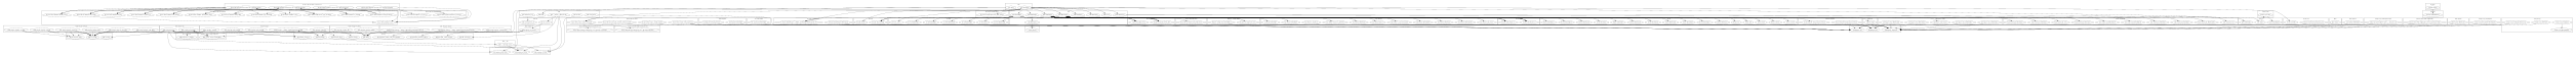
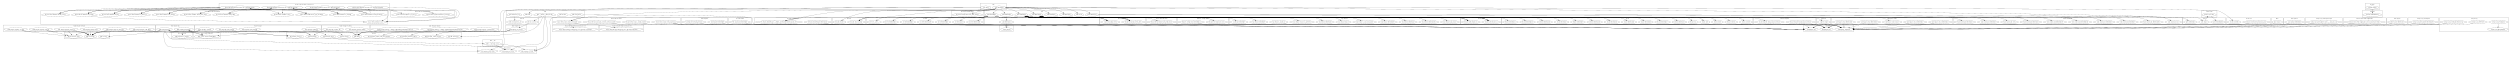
  digraph {
    fontname="Liberation Sans"
    node [fontname="Liberation Sans"]
    edge [fontname="Liberation Sans"]
    "Mouse::Meta::Attribute::is_weak_ref"
    "Mouse::Meta::Attribute::init_arg"
    "Mouse::Meta::Attribute::has_trigger"
    "Mouse::Meta::Attribute::should_coerce"
    "Mouse::Meta::Attribute::is_required"
    "Mouse::Meta::Attribute::has_type_constraint"
    "Mouse::Meta::Attribute::is_lazy"
    "Mouse::Meta::Attribute::install_accessors"
    "Mouse::Meta::Attribute::name"
-   "Mouse::Meta::Attribute::type_constraint"
    "Mouse::Meta::Attribute::has_builder"
    "Mouse::Meta::Attribute::should_auto_deref"
    "Mouse::Meta::Attribute::has_default"
    "DBD::SQLite::st::_prepare"
    "Sub::Exporter::default_generator"
    "Sub::Exporter::BEGIN@9"
    "Internals::SvREADONLY"
    "Encode::find_encoding"
    "Encode::decode"
    "File::CountLines::BEGIN@8"
    "Mouse::Meta::Class::_install_modifier"
    "Mouse::Meta::Class::add_override_method_modifier"
    "Mouse::Meta::Class::make_immutable"
    "Mouse::Meta::Class::verify_superclass"
    "DBI::__ANON__[DBI.pm:731]"
    "DBI::setup_driver"
    "DBI::disconnect_all"
    "DBI::END"
    "DBI::connect"
    "base::import"
    "Hailo::Storage::Schema::sth"
    "Hailo::Storage::Schema::deploy"
    "Dir::Self::BEGIN@3"
    "Dir::Self::BEGIN@39"
    "Dir::Self::BEGIN@6"
    "Dir::Self::BEGIN@4"
    "Dir::Self::BEGIN@36"
    "Dir::Self::import"
    "Dir::Self::__DIR__"
    "Data::OptList::BEGIN@8"
    "open::BEGIN@2"
    "open::import"
    "open::BEGIN@88"
    "DBD::SQLite::dr::connect"
    "DBI::common::DESTROY"
    "DBI::common::STORE"
    "DBI::common::FETCH"
    "Encode::Encoding::needs_lines"
    "Encode::Encoding::renew"
    "DBD::SQLite::db::do"
    "DBD::SQLite::db::prepare"
    "Getopt::Long::Descriptive::Opts::___class_for_opt"
    "Mouse::Meta::Method::Constructor::XS::_generate_constructor"
    "PerlIO::Layer::find"
    "Mouse::Meta::Method::Destructor::XS::_generate_destructor"
    "DBI::dr::disconnect_all"
    "DBI::dr::connect"
    "feature::import"
    "constant::import"
    "Exporter::import"
    "B::Hooks::EndOfScope::BEGIN@14"
    "B::Hooks::EndOfScope::__ANON__[B/Hooks/EndOfScope.pm:26]"
    "Mouse::Exporter::build_import_methods"
    "Mouse::Exporter::setup_import_methods"
    "Hailo::Engine::Default::learn"
    "Hailo::Engine::Default::_add_token"
    "Hailo::Engine::Default::_inc_link"
    "Hailo::Engine::Default::_token_id"
    "Hailo::Engine::Default::_expr_id"
    "Hailo::Engine::Default::_add_expr"
    "DBI::st::fetchrow_array"
    "DBI::st::rows"
    "DBI::st::execute"
    "Mouse::Meta::Module::get_attribute_list"
    "Hailo::Storage::SQLite::__ANON__[lib/Hailo/Storage/SQLite.pm:66]"
    "Hailo::Storage::SQLite::__ANON__[lib/Hailo/Storage/SQLite.pm:73]"
    "Hailo::Storage::SQLite::_set_pragmas"
    n78 [label="Mouse::Meta::Descriptive::is_a_type_of"]
    "Mouse::Meta::TypeConstraint::has_coercion"
    "Getopt::Long::FindOption"
    "Getopt::Long::BEGIN@931"
    "Getopt::Long::GetOptionsFromArray"
    "Getopt::Long::VERSION"
    "Mouse::Meta::Role::Application::check_required_methods"
    "main::NULL"
    "main::RUNTIME"
    "MouseX::Getopt::GLD::meta"
    "MouseX::Getopt::GLD::BEGIN@12"
    "MouseX::Getopt::Basic::new_with_options"
    "Any::Moose::BEGIN@69"
    "Any::Moose::_is_moose_loaded"
    "Any::Moose::any_moose"
    "Any::Moose::import"
    "Any::Moose::BEGIN@8"
    "Any::Moose::moose_is_preferred"
    "Any::Moose::BEGIN@9"
    "Any::Moose::BEGIN@7"
    "Any::Moose::_backer_of"
    "Any::Moose::BEGIN@191"
    "Any::Moose::BEGIN@2"
    "DBI::db::sqlite_create_function"
    "DBI::db::sqlite_collation_needed"
    "DBI::db::connected"
    "DBI::db::last_insert_id"
    "DBI::db::begin_work"
    "DBI::db::do"
    "DBI::db::sqlite_register_fts3_perl_tokenizer"
    "DBI::db::prepare"
    "DBI::db::commit"
    "UNIVERSAL::isa"
    "UNIVERSAL::VERSION"
    "UNIVERSAL::can"
    "DBD::SQLite::BEGIN@5"
    "Encode::utf8::encode_xs"
    "Encode::utf8::decode_xs"
    "Hailo::Storage::start_learning"
-   "Hailo::Storage::__ANON__[lib/Hailo/Storage.pm:238]"
    "Hailo::Storage::_engage"
    "Hailo::Storage::stop_learning"
    "Hailo::Storage::initialized"
    "Mouse::Meta::Method::Accessor::XS::_generate_reader"
    "Mouse::Meta::Method::Accessor::XS::_generate_accessor"
    "Mouse::Meta::Method::Accessor::XS::_generate_predicate"
    "Mouse::Meta::Method::Accessor::XS::_generate_clearer"
    "hailo::BEGIN@8"
    "hailo::meta"
    "hailo::BEGIN@4"
    "hailo::BEGIN@5"
    "hailo::BEGIN@6"
    "hailo::BEGIN@3.1"
    "hailo::BEGIN@7"
    "hailo::BEGIN@9"
    "hailo::BEGIN@3"
    "Mouse::BEGIN@11"
    "Mouse::with"
    "Mouse::BEGIN@17"
    "Mouse::has"
    "Mouse::override"
    "Mouse::BEGIN@14"
    "Mouse::BEGIN@15"
    "Mouse::extends"
    "Mouse::BEGIN@2"
    "Mouse::BEGIN@16"
    "Mouse::BEGIN@18"
    "Mouse::BEGIN@4"
    "Mouse::BEGIN@8"
    "Mouse::BEGIN@13"
    "Mouse::before"
    "Mouse::BEGIN@9"
    "Getopt::Long::Descriptive::BEGIN@260"
    "Mouse::Util::resolve_metaclass_alias"
    "Mouse::Util::END"
    "DBD::_mem::common::DESTROY"
    "namespace::clean::BEGIN@15"
    "namespace::clean::BEGIN@16"
    "namespace::clean::import"
    "namespace::clean::BEGIN@14"
    "namespace::clean::BEGIN@17"
    "DBD::_::db::begin_work"
    "Hailo::Command::BEGIN@5"
    "Hailo::Command::BEGIN@242"
    "Hailo::Command::BEGIN@370"
    "Hailo::Command::BEGIN@4"
    "Hailo::Command::meta"
    "Hailo::Command::BEGIN@6"
    "Hailo::Command::BEGIN@3"
    "Hailo::Command::run"
    "Hailo::Command::BEGIN@7"
    "Hailo::Command::BEGIN@374"
    subgraph cluster_1 {
      label="Mouse::Meta::Attribute"
      "Mouse::Meta::Attribute::is_weak_ref"
      "Mouse::Meta::Attribute::init_arg"
      "Mouse::Meta::Attribute::has_trigger"
      "Mouse::Meta::Attribute::should_coerce"
      "Mouse::Meta::Attribute::is_required"
      "Mouse::Meta::Attribute::has_type_constraint"
      "Mouse::Meta::Attribute::is_lazy"
      "Mouse::Meta::Attribute::install_accessors"
      "Mouse::Meta::Attribute::name"
-     "Mouse::Meta::Attribute::type_constraint"
      "Mouse::Meta::Attribute::has_builder"
      "Mouse::Meta::Attribute::should_auto_deref"
      "Mouse::Meta::Attribute::has_default"
    }
    subgraph cluster_2 {
      label="DBD::SQLite::st"
      "DBD::SQLite::st::_prepare"
    }
    subgraph cluster_3 {
      label="Sub::Exporter"
      "Sub::Exporter::default_generator"
      "Sub::Exporter::BEGIN@9"
    }
    subgraph cluster_4 {
      label=Internals
      "Internals::SvREADONLY"
    }
    subgraph cluster_5 {
      label=Encode
      "Encode::find_encoding"
      "Encode::decode"
    }
    subgraph cluster_6 {
      label="File::CountLines"
      "File::CountLines::BEGIN@8"
    }
    subgraph cluster_7 {
      label="Mouse::Meta::Class"
      "Mouse::Meta::Class::_install_modifier"
      "Mouse::Meta::Class::add_override_method_modifier"
      "Mouse::Meta::Class::make_immutable"
      "Mouse::Meta::Class::verify_superclass"
    }
    subgraph cluster_8 {
      label=DBI
      "DBI::__ANON__[DBI.pm:731]"
      "DBI::setup_driver"
      "DBI::disconnect_all"
      "DBI::END"
      "DBI::connect"
    }
    subgraph cluster_9 {
      label=base
      "base::import"
    }
    subgraph cluster_10 {
      label="Hailo::Storage::Schema"
      "Hailo::Storage::Schema::sth"
      "Hailo::Storage::Schema::deploy"
    }
    subgraph cluster_11 {
      label="Dir::Self"
      "Dir::Self::BEGIN@3"
      "Dir::Self::BEGIN@39"
      "Dir::Self::BEGIN@6"
      "Dir::Self::BEGIN@4"
      "Dir::Self::BEGIN@36"
      "Dir::Self::import"
      "Dir::Self::__DIR__"
    }
    subgraph cluster_12 {
      label="Data::OptList"
      "Data::OptList::BEGIN@8"
    }
    subgraph cluster_13 {
      label=open
      "open::BEGIN@2"
      "open::import"
      "open::BEGIN@88"
    }
    subgraph cluster_14 {
      label="DBD::SQLite::dr"
      "DBD::SQLite::dr::connect"
    }
    subgraph cluster_15 {
      label="DBI::common"
      "DBI::common::DESTROY"
      "DBI::common::STORE"
      "DBI::common::FETCH"
    }
    subgraph cluster_16 {
      label="Encode::Encoding"
      "Encode::Encoding::needs_lines"
      "Encode::Encoding::renew"
    }
    subgraph cluster_17 {
      label="DBD::SQLite::db"
      "DBD::SQLite::db::do"
      "DBD::SQLite::db::prepare"
    }
    subgraph cluster_18 {
      label="Getopt::Long::Descriptive::Opts"
      "Getopt::Long::Descriptive::Opts::___class_for_opt"
    }
    subgraph cluster_19 {
      label="Mouse::Meta::Method::Constructor::XS"
      "Mouse::Meta::Method::Constructor::XS::_generate_constructor"
    }
    subgraph cluster_20 {
      label="PerlIO::Layer"
      "PerlIO::Layer::find"
    }
    subgraph cluster_21 {
      label="Mouse::Meta::Method::Destructor::XS"
      "Mouse::Meta::Method::Destructor::XS::_generate_destructor"
    }
    subgraph cluster_22 {
      label="DBI::dr"
      "DBI::dr::disconnect_all"
      "DBI::dr::connect"
    }
    subgraph cluster_23 {
      label=feature
      "feature::import"
    }
    subgraph cluster_24 {
      label=constant
      "constant::import"
    }
    subgraph cluster_25 {
      label=Exporter
      "Exporter::import"
    }
    subgraph cluster_26 {
      label="B::Hooks::EndOfScope"
      "B::Hooks::EndOfScope::BEGIN@14"
      "B::Hooks::EndOfScope::__ANON__[B/Hooks/EndOfScope.pm:26]"
    }
    subgraph cluster_27 {
      label="Mouse::Exporter"
      "Mouse::Exporter::build_import_methods"
      "Mouse::Exporter::setup_import_methods"
    }
    subgraph cluster_28 {
      label="Hailo::Engine::Default"
      "Hailo::Engine::Default::learn"
      "Hailo::Engine::Default::_add_token"
      "Hailo::Engine::Default::_inc_link"
      "Hailo::Engine::Default::_token_id"
      "Hailo::Engine::Default::_expr_id"
      "Hailo::Engine::Default::_add_expr"
    }
    subgraph cluster_29 {
      label="DBI::st"
      "DBI::st::fetchrow_array"
      "DBI::st::rows"
      "DBI::st::execute"
    }
    subgraph cluster_30 {
      label="Mouse::Meta::Module"
      "Mouse::Meta::Module::get_attribute_list"
    }
    subgraph cluster_31 {
      label="Hailo::Storage::SQLite"
      "Hailo::Storage::SQLite::__ANON__[lib/Hailo/Storage/SQLite.pm:66]"
      "Hailo::Storage::SQLite::__ANON__[lib/Hailo/Storage/SQLite.pm:73]"
      "Hailo::Storage::SQLite::_set_pragmas"
    }
    subgraph cluster_32 {
      label="Mouse::Meta::TypeConstraint"
      n78
      "Mouse::Meta::TypeConstraint::has_coercion"
    }
    subgraph cluster_33 {
      label="Getopt::Long"
      "Getopt::Long::FindOption"
      "Getopt::Long::BEGIN@931"
      "Getopt::Long::GetOptionsFromArray"
      "Getopt::Long::VERSION"
    }
    subgraph cluster_34 {
      label="Mouse::Meta::Role::Application"
      "Mouse::Meta::Role::Application::check_required_methods"
    }
    subgraph cluster_35 {
      label=main
      "main::NULL"
      "main::RUNTIME"
    }
    subgraph cluster_36 {
      label="MouseX::Getopt::GLD"
      "MouseX::Getopt::GLD::meta"
      "MouseX::Getopt::GLD::BEGIN@12"
    }
    subgraph cluster_37 {
      label="MouseX::Getopt::Basic"
      "MouseX::Getopt::Basic::new_with_options"
    }
    subgraph cluster_38 {
      label="Any::Moose"
      "Any::Moose::BEGIN@69"
      "Any::Moose::_is_moose_loaded"
      "Any::Moose::any_moose"
      "Any::Moose::import"
      "Any::Moose::BEGIN@8"
      "Any::Moose::moose_is_preferred"
      "Any::Moose::BEGIN@9"
      "Any::Moose::BEGIN@7"
      "Any::Moose::_backer_of"
      "Any::Moose::BEGIN@191"
      "Any::Moose::BEGIN@2"
    }
    subgraph cluster_39 {
      label="DBI::db"
      "DBI::db::sqlite_create_function"
      "DBI::db::sqlite_collation_needed"
      "DBI::db::connected"
      "DBI::db::last_insert_id"
      "DBI::db::begin_work"
      "DBI::db::do"
      "DBI::db::sqlite_register_fts3_perl_tokenizer"
      "DBI::db::prepare"
      "DBI::db::commit"
    }
    subgraph cluster_40 {
      label=UNIVERSAL
      "UNIVERSAL::isa"
      "UNIVERSAL::VERSION"
      "UNIVERSAL::can"
    }
    subgraph cluster_41 {
      label="DBD::SQLite"
      "DBD::SQLite::BEGIN@5"
    }
    subgraph cluster_42 {
      label="Encode::utf8"
      "Encode::utf8::encode_xs"
      "Encode::utf8::decode_xs"
    }
    subgraph cluster_43 {
      label="Hailo::Storage"
      "Hailo::Storage::start_learning"
-     "Hailo::Storage::__ANON__[lib/Hailo/Storage.pm:238]"
      "Hailo::Storage::_engage"
      "Hailo::Storage::stop_learning"
      "Hailo::Storage::initialized"
    }
    subgraph cluster_44 {
      label="Mouse::Meta::Method::Accessor::XS"
      "Mouse::Meta::Method::Accessor::XS::_generate_reader"
      "Mouse::Meta::Method::Accessor::XS::_generate_accessor"
      "Mouse::Meta::Method::Accessor::XS::_generate_predicate"
      "Mouse::Meta::Method::Accessor::XS::_generate_clearer"
    }
    subgraph cluster_45 {
      label=hailo
      "hailo::BEGIN@8"
      "hailo::meta"
      "hailo::BEGIN@4"
      "hailo::BEGIN@5"
      "hailo::BEGIN@6"
      "hailo::BEGIN@3.1"
      "hailo::BEGIN@7"
      "hailo::BEGIN@9"
      "hailo::BEGIN@3"
    }
    subgraph cluster_46 {
      label=Mouse
      "Mouse::BEGIN@11"
      "Mouse::with"
      "Mouse::BEGIN@17"
      "Mouse::has"
      "Mouse::override"
      "Mouse::BEGIN@14"
      "Mouse::BEGIN@15"
      "Mouse::extends"
      "Mouse::BEGIN@2"
      "Mouse::BEGIN@16"
      "Mouse::BEGIN@18"
      "Mouse::BEGIN@4"
      "Mouse::BEGIN@8"
      "Mouse::BEGIN@13"
      "Mouse::before"
      "Mouse::BEGIN@9"
    }
    subgraph cluster_47 {
      label="Getopt::Long::Descriptive"
      "Getopt::Long::Descriptive::BEGIN@260"
    }
    subgraph cluster_48 {
      label="Mouse::Util"
      "Mouse::Util::resolve_metaclass_alias"
      "Mouse::Util::END"
    }
    subgraph cluster_49 {
      label="DBD::_mem::common"
      "DBD::_mem::common::DESTROY"
    }
    subgraph cluster_50 {
      label="namespace::clean"
      "namespace::clean::BEGIN@15"
      "namespace::clean::BEGIN@16"
      "namespace::clean::import"
      "namespace::clean::BEGIN@14"
      "namespace::clean::BEGIN@17"
    }
    subgraph cluster_51 {
      label="DBD::_::db"
      "DBD::_::db::begin_work"
    }
    subgraph cluster_52 {
      label="Hailo::Command"
      "Hailo::Command::BEGIN@5"
      "Hailo::Command::BEGIN@242"
      "Hailo::Command::BEGIN@370"
      "Hailo::Command::BEGIN@4"
      "Hailo::Command::meta"
      "Hailo::Command::BEGIN@6"
      "Hailo::Command::BEGIN@3"
      "Hailo::Command::run"
      "Hailo::Command::BEGIN@7"
      "Hailo::Command::BEGIN@374"
    }
    "Mouse::Meta::Attribute::has_trigger" -> "Mouse::Meta::Attribute::name"
    "Mouse::Meta::Attribute::install_accessors" -> "Mouse::Meta::Method::Accessor::XS::_generate_reader"
    "Mouse::Meta::Attribute::install_accessors" -> "Mouse::Meta::Method::Accessor::XS::_generate_accessor"
    "Mouse::Meta::Attribute::install_accessors" -> "Mouse::Meta::Method::Accessor::XS::_generate_predicate"
    "Mouse::Meta::Attribute::install_accessors" -> "Mouse::Meta::Method::Accessor::XS::_generate_clearer"
    "Sub::Exporter::default_generator" -> "UNIVERSAL::can"
    "Sub::Exporter::BEGIN@9" -> "UNIVERSAL::VERSION"
    "File::CountLines::BEGIN@8" -> "UNIVERSAL::VERSION"
    "Mouse::Meta::Class::_install_modifier" -> "UNIVERSAL::can"
    "Mouse::Meta::Class::add_override_method_modifier" -> "UNIVERSAL::can"
    "Mouse::Meta::Class::make_immutable" -> "Mouse::Meta::Method::Constructor::XS::_generate_constructor"
    "Mouse::Meta::Class::make_immutable" -> "Mouse::Meta::Method::Destructor::XS::_generate_destructor"
    "Mouse::Meta::Class::verify_superclass" -> "UNIVERSAL::isa"
    "Mouse::Meta::Class::verify_superclass" -> "UNIVERSAL::can"
    "DBI::__ANON__[DBI.pm:731]" -> "DBI::common::STORE"
    "DBI::__ANON__[DBI.pm:731]" -> "DBI::common::FETCH"
    "DBI::__ANON__[DBI.pm:731]" -> "DBI::dr::connect"
    "DBI::__ANON__[DBI.pm:731]" -> "DBI::db::connected"
    "DBI::setup_driver" -> "UNIVERSAL::isa"
    "DBI::disconnect_all" -> "DBI::dr::disconnect_all"
    "DBI::connect" -> "DBI::common::STORE"
    "base::import" -> "UNIVERSAL::isa"
    "Hailo::Storage::Schema::sth" -> "DBI::db::prepare"
    "Hailo::Storage::Schema::deploy" -> "DBI::db::do"
    "Data::OptList::BEGIN@8" -> "UNIVERSAL::VERSION"
    "open::import" -> "PerlIO::Layer::find"
    "DBD::SQLite::dr::connect" -> "DBI::db::sqlite_create_function"
    "DBD::SQLite::dr::connect" -> "DBI::db::sqlite_collation_needed"
    "DBD::SQLite::dr::connect" -> "DBI::db::sqlite_register_fts3_perl_tokenizer"
    "DBD::SQLite::db::do" -> "DBI::common::DESTROY"
    "DBD::SQLite::db::do" -> "DBI::common::FETCH"
    "DBD::SQLite::db::do" -> "DBI::st::rows"
    "DBD::SQLite::db::do" -> "DBI::st::execute"
    "DBD::SQLite::db::do" -> "DBI::db::prepare"
    "DBD::SQLite::db::do" -> "DBD::_mem::common::DESTROY"
    "DBD::SQLite::db::prepare" -> "DBD::SQLite::st::_prepare"
    "DBD::SQLite::db::prepare" -> "DBD::_mem::common::DESTROY"
    "Getopt::Long::Descriptive::Opts::___class_for_opt" -> "UNIVERSAL::VERSION"
    "PerlIO::Layer::find" -> "open::BEGIN@88"
    "DBI::dr::connect" -> "DBD::SQLite::dr::connect"
    "constant::import" -> "Internals::SvREADONLY"
    "B::Hooks::EndOfScope::BEGIN@14" -> "UNIVERSAL::VERSION"
    "Mouse::Exporter::build_import_methods" -> "UNIVERSAL::can"
    "Hailo::Engine::Default::learn" -> "DBI::st::execute"
    "Hailo::Engine::Default::_add_token" -> "DBI::st::execute"
    "Hailo::Engine::Default::_add_token" -> "DBI::db::last_insert_id"
    "Hailo::Engine::Default::_inc_link" -> "DBI::st::fetchrow_array"
    "Hailo::Engine::Default::_inc_link" -> "DBI::st::execute"
    "Hailo::Engine::Default::_token_id" -> "DBI::st::fetchrow_array"
    "Hailo::Engine::Default::_token_id" -> "DBI::st::execute"
    "Hailo::Engine::Default::_expr_id" -> "DBI::st::fetchrow_array"
    "Hailo::Engine::Default::_expr_id" -> "DBI::st::execute"
    "Hailo::Engine::Default::_add_expr" -> "DBI::st::execute"
    "Hailo::Engine::Default::_add_expr" -> "DBI::db::last_insert_id"
    "Hailo::Storage::SQLite::__ANON__[lib/Hailo/Storage/SQLite.pm:66]" -> "DBI::db::do"
    "Hailo::Storage::SQLite::__ANON__[lib/Hailo/Storage/SQLite.pm:73]" -> "DBI::db::do"
    "Hailo::Storage::SQLite::_set_pragmas" -> "DBI::db::do"
    "Getopt::Long::FindOption" -> "Getopt::Long::BEGIN@931"
    "Getopt::Long::GetOptionsFromArray" -> "UNIVERSAL::isa"
    "Getopt::Long::VERSION" -> "UNIVERSAL::VERSION"
    "Mouse::Meta::Role::Application::check_required_methods" -> "UNIVERSAL::can"
    "main::NULL" -> "DBI::common::DESTROY"
    "main::NULL" -> "DBD::_mem::common::DESTROY"
    "main::RUNTIME" -> "Encode::decode"
    "main::RUNTIME" -> "Mouse::Meta::Class::make_immutable"
    "main::RUNTIME" -> "DBI::END"
    "main::RUNTIME" -> "Dir::Self::__DIR__"
    "main::RUNTIME" -> "B::Hooks::EndOfScope::__ANON__[B/Hooks/EndOfScope.pm:26]"
    "main::RUNTIME" -> "MouseX::Getopt::Basic::new_with_options"
    "main::RUNTIME" -> "hailo::BEGIN@8"
    "main::RUNTIME" -> "hailo::meta"
    "main::RUNTIME" -> "hailo::BEGIN@4"
    "main::RUNTIME" -> "hailo::BEGIN@5"
    "main::RUNTIME" -> "hailo::BEGIN@6"
    "main::RUNTIME" -> "hailo::BEGIN@7"
    "main::RUNTIME" -> "hailo::BEGIN@9"
    "main::RUNTIME" -> "hailo::BEGIN@3"
    "main::RUNTIME" -> "Mouse::Util::END"
    "main::RUNTIME" -> "Hailo::Command::run"
    "MouseX::Getopt::GLD::BEGIN@12" -> "UNIVERSAL::VERSION"
    "Any::Moose::_backer_of" -> "UNIVERSAL::isa"
    "DBI::db::begin_work" -> "DBD::_::db::begin_work"
    "DBI::db::do" -> "DBD::SQLite::db::do"
-   "DBI::db::do" -> "Hailo::Storage::__ANON__[lib/Hailo/Storage.pm:238]"
    "DBI::db::prepare" -> "DBD::SQLite::db::prepare"
    "DBD::SQLite::BEGIN@5" -> "UNIVERSAL::VERSION"
    "Hailo::Storage::start_learning" -> "DBI::db::begin_work"
    "Hailo::Storage::_engage" -> "DBI::st::fetchrow_array"
    "Hailo::Storage::_engage" -> "DBI::st::execute"
    "Hailo::Storage::stop_learning" -> "DBI::db::commit"
    "Hailo::Storage::initialized" -> "DBI::db::do"
    "Mouse::Meta::Method::Accessor::XS::_generate_reader" -> "Mouse::Meta::Attribute::is_weak_ref"
    "Mouse::Meta::Method::Accessor::XS::_generate_reader" -> "Mouse::Meta::Attribute::init_arg"
    "Mouse::Meta::Method::Accessor::XS::_generate_reader" -> "Mouse::Meta::Attribute::has_trigger"
    "Mouse::Meta::Method::Accessor::XS::_generate_reader" -> "Mouse::Meta::Attribute::should_coerce"
    "Mouse::Meta::Method::Accessor::XS::_generate_reader" -> "Mouse::Meta::Attribute::is_required"
    "Mouse::Meta::Method::Accessor::XS::_generate_reader" -> "Mouse::Meta::Attribute::has_type_constraint"
    "Mouse::Meta::Method::Accessor::XS::_generate_reader" -> "Mouse::Meta::Attribute::is_lazy"
    "Mouse::Meta::Method::Accessor::XS::_generate_reader" -> "Mouse::Meta::Attribute::name"
-   "Mouse::Meta::Method::Accessor::XS::_generate_reader" -> "Mouse::Meta::Attribute::type_constraint"
    "Mouse::Meta::Method::Accessor::XS::_generate_reader" -> "Mouse::Meta::Attribute::has_builder"
    "Mouse::Meta::Method::Accessor::XS::_generate_reader" -> "Mouse::Meta::Attribute::should_auto_deref"
    "Mouse::Meta::Method::Accessor::XS::_generate_reader" -> "Mouse::Meta::Attribute::has_default"
    "Mouse::Meta::Method::Accessor::XS::_generate_reader" -> n78
    "Mouse::Meta::Method::Accessor::XS::_generate_accessor" -> "Mouse::Meta::Attribute::is_weak_ref"
    "Mouse::Meta::Method::Accessor::XS::_generate_accessor" -> "Mouse::Meta::Attribute::init_arg"
    "Mouse::Meta::Method::Accessor::XS::_generate_accessor" -> "Mouse::Meta::Attribute::has_trigger"
    "Mouse::Meta::Method::Accessor::XS::_generate_accessor" -> "Mouse::Meta::Attribute::should_coerce"
    "Mouse::Meta::Method::Accessor::XS::_generate_accessor" -> "Mouse::Meta::Attribute::is_required"
    "Mouse::Meta::Method::Accessor::XS::_generate_accessor" -> "Mouse::Meta::Attribute::has_type_constraint"
    "Mouse::Meta::Method::Accessor::XS::_generate_accessor" -> "Mouse::Meta::Attribute::is_lazy"
    "Mouse::Meta::Method::Accessor::XS::_generate_accessor" -> "Mouse::Meta::Attribute::name"
-   "Mouse::Meta::Method::Accessor::XS::_generate_accessor" -> "Mouse::Meta::Attribute::type_constraint"
    "Mouse::Meta::Method::Accessor::XS::_generate_accessor" -> "Mouse::Meta::Attribute::has_builder"
    "Mouse::Meta::Method::Accessor::XS::_generate_accessor" -> "Mouse::Meta::Attribute::should_auto_deref"
    "Mouse::Meta::Method::Accessor::XS::_generate_accessor" -> "Mouse::Meta::Attribute::has_default"
    "Mouse::Meta::Method::Accessor::XS::_generate_accessor" -> "Mouse::Meta::TypeConstraint::has_coercion"
    "Mouse::Meta::Method::Accessor::XS::_generate_predicate" -> "Mouse::Meta::Attribute::name"
    "hailo::BEGIN@8" -> "Encode::find_encoding"
    "hailo::BEGIN@8" -> "Mouse::Meta::Class::make_immutable"
    "hailo::BEGIN@8" -> "Encode::Encoding::needs_lines"
    "hailo::BEGIN@8" -> "Encode::Encoding::renew"
    "hailo::BEGIN@8" -> "B::Hooks::EndOfScope::__ANON__[B/Hooks/EndOfScope.pm:26]"
    "hailo::BEGIN@8" -> "Mouse::Meta::Module::get_attribute_list"
    "hailo::BEGIN@8" -> "MouseX::Getopt::GLD::meta"
    "hailo::BEGIN@8" -> "Any::Moose::any_moose"
    "hailo::BEGIN@8" -> "Encode::utf8::encode_xs"
    "hailo::BEGIN@8" -> "Encode::utf8::decode_xs"
    "hailo::BEGIN@8" -> "Mouse::with"
    "hailo::BEGIN@8" -> "Mouse::has"
    "hailo::BEGIN@8" -> "Mouse::override"
    "hailo::BEGIN@8" -> "Mouse::extends"
    "hailo::BEGIN@8" -> "Mouse::before"
    "hailo::BEGIN@8" -> "Hailo::Command::BEGIN@5"
    "hailo::BEGIN@8" -> "Hailo::Command::BEGIN@242"
    "hailo::BEGIN@8" -> "Hailo::Command::BEGIN@370"
    "hailo::BEGIN@8" -> "Hailo::Command::BEGIN@4"
    "hailo::BEGIN@8" -> "Hailo::Command::meta"
    "hailo::BEGIN@8" -> "Hailo::Command::BEGIN@6"
    "hailo::BEGIN@8" -> "Hailo::Command::BEGIN@3"
    "hailo::BEGIN@8" -> "Hailo::Command::BEGIN@7"
    "hailo::BEGIN@8" -> "Hailo::Command::BEGIN@374"
    "hailo::BEGIN@4" -> "open::BEGIN@2"
    "hailo::BEGIN@4" -> "open::import"
    "hailo::BEGIN@5" -> "Encode::find_encoding"
    "hailo::BEGIN@5" -> "Dir::Self::BEGIN@3"
    "hailo::BEGIN@5" -> "Dir::Self::BEGIN@39"
    "hailo::BEGIN@5" -> "Dir::Self::BEGIN@6"
    "hailo::BEGIN@5" -> "Dir::Self::BEGIN@4"
    "hailo::BEGIN@5" -> "Dir::Self::BEGIN@36"
    "hailo::BEGIN@5" -> "Dir::Self::import"
    "hailo::BEGIN@5" -> "Encode::Encoding::needs_lines"
    "hailo::BEGIN@5" -> "Encode::Encoding::renew"
    "hailo::BEGIN@5" -> "Encode::utf8::encode_xs"
    "hailo::BEGIN@5" -> "Encode::utf8::decode_xs"
    "hailo::BEGIN@6" -> "Encode::find_encoding"
    "hailo::BEGIN@6" -> "Encode::Encoding::needs_lines"
    "hailo::BEGIN@6" -> "Encode::Encoding::renew"
    "hailo::BEGIN@6" -> "Mouse::Exporter::setup_import_methods"
    "hailo::BEGIN@6" -> "Any::Moose::BEGIN@69"
    "hailo::BEGIN@6" -> "Any::Moose::_is_moose_loaded"
    "hailo::BEGIN@6" -> "Any::Moose::import"
    "hailo::BEGIN@6" -> "Any::Moose::BEGIN@8"
    "hailo::BEGIN@6" -> "Any::Moose::moose_is_preferred"
    "hailo::BEGIN@6" -> "Any::Moose::BEGIN@9"
    "hailo::BEGIN@6" -> "Any::Moose::BEGIN@7"
    "hailo::BEGIN@6" -> "Any::Moose::BEGIN@191"
    "hailo::BEGIN@6" -> "Any::Moose::BEGIN@2"
    "hailo::BEGIN@6" -> "Encode::utf8::encode_xs"
    "hailo::BEGIN@6" -> "Encode::utf8::decode_xs"
    "hailo::BEGIN@6" -> "Mouse::BEGIN@11"
    "hailo::BEGIN@6" -> "Mouse::BEGIN@17"
    "hailo::BEGIN@6" -> "Mouse::BEGIN@14"
    "hailo::BEGIN@6" -> "Mouse::BEGIN@15"
    "hailo::BEGIN@6" -> "Mouse::BEGIN@2"
    "hailo::BEGIN@6" -> "Mouse::BEGIN@16"
    "hailo::BEGIN@6" -> "Mouse::BEGIN@18"
    "hailo::BEGIN@6" -> "Mouse::BEGIN@4"
    "hailo::BEGIN@6" -> "Mouse::BEGIN@8"
    "hailo::BEGIN@6" -> "Mouse::BEGIN@13"
    "hailo::BEGIN@6" -> "Mouse::BEGIN@9"
    "hailo::BEGIN@3.1" -> "feature::import"
    "hailo::BEGIN@7" -> "Exporter::import"
    "hailo::BEGIN@9" -> "namespace::clean::import"
    "hailo::BEGIN@3" -> "hailo::BEGIN@3.1"
    "Getopt::Long::Descriptive::BEGIN@260" -> "UNIVERSAL::VERSION"
    "Mouse::Util::resolve_metaclass_alias" -> "UNIVERSAL::can"
    "namespace::clean::BEGIN@15" -> "UNIVERSAL::VERSION"
    "namespace::clean::BEGIN@16" -> "UNIVERSAL::VERSION"
    "namespace::clean::BEGIN@14" -> "UNIVERSAL::VERSION"
    "namespace::clean::BEGIN@17" -> "UNIVERSAL::VERSION"
    "DBD::_::db::begin_work" -> "DBI::common::STORE"
    "DBD::_::db::begin_work" -> "DBI::common::FETCH"
  }
